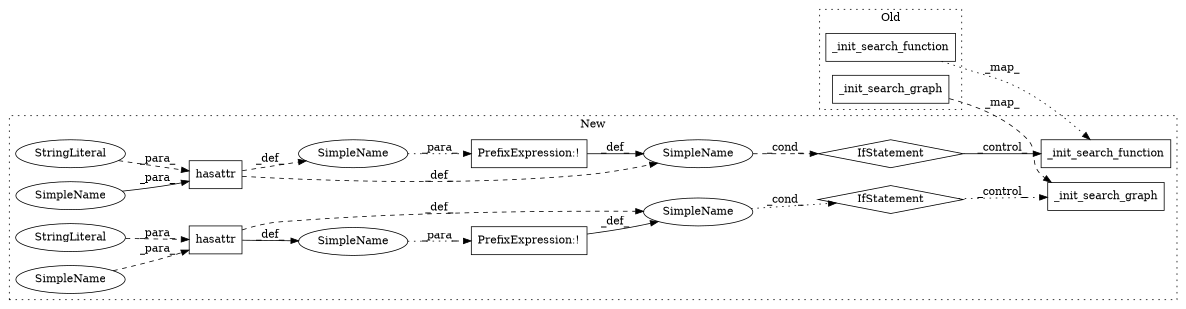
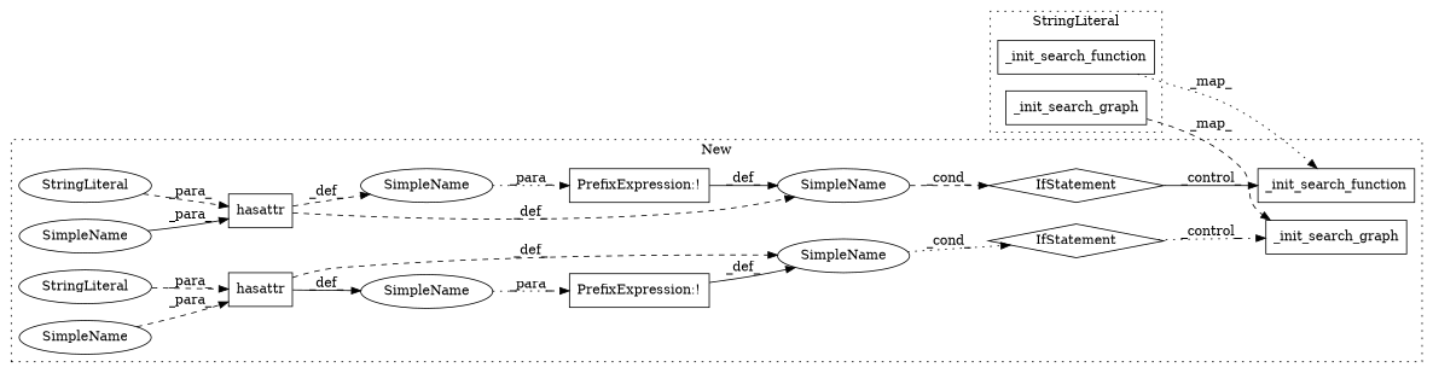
  digraph {
    rankdir=LR
    node [a=32 shape=box]
    edge [style=dashed]
    n1 [l=23 label=_init_search_function s=42019]
    n2 [l=20 label=_init_search_graph s=41988]
    n3 [l=23 label=_init_search_function s=42360]
    n4 [l=20 label=_init_search_graph s=42276]
    n5 [a=38 l=1 label="PrefixExpression:!" s=42231]
    n6 [l="8,1" label=hasattr s="42232,42260"]
    n7 [a=38 l=1 label="PrefixExpression:!" s=42312]
    n8 [l="8,1" label=hasattr s="42313,42344"]
    n9 [a=25 l="4,2" label=IfStatement s="42227,42261" shape=diamond]
    n10 [a=42 label=SimpleName shape=ellipse]
    n11 [a=25 l="4,2" label=IfStatement s="42308,42345" shape=diamond]
    n12 [a=42 label=SimpleName shape=ellipse]
    n13 [a=42 label=SimpleName shape=ellipse]
    n14 [a=42 label=SimpleName shape=ellipse]
    n15 [a=45 l=15 label=StringLiteral s=42245 shape=ellipse]
    n16 [a=45 l=18 label=StringLiteral s=42326 shape=ellipse]
    n17 [a=42 l=4 label=SimpleName s=42321 shape=ellipse]
    n18 [a=42 l=4 label=SimpleName s=42240 shape=ellipse]
    subgraph cluster_1 {
-     label=Old
+     label=StringLiteral
      style=dotted
      n1
      n2
    }
    subgraph cluster_2 {
      label=New
      style=dotted
      n3
      n4
      n5
      n6
      n7
      n8
      n9
      n10
      n11
      n12
      n13
      n14
      n15
      n16
      n17
      n18
    }
    n1 -> n3 [label=_map_ style=dotted]
    n2 -> n4 [label=_map_]
    n5 -> n14 [label=_def_ style=solid]
    n6 -> n13 [label=_def_ style=solid]
    n6 -> n14 [label=_def_]
    n7 -> n10 [label=_def_ style=solid]
    n8 -> n10 [label=_def_]
    n8 -> n12 [label=_def_]
    n9 -> n4 [label=_control_ style=dotted]
    n10 -> n11 [label=_cond_]
    n11 -> n3 [label=_control_ style=solid]
    n12 -> n7 [label=_para_ style=dotted]
    n13 -> n5 [label=_para_ style=dotted]
    n14 -> n9 [label=_cond_ style=dotted]
    n15 -> n6 [label=_para_]
    n16 -> n8 [label=_para_]
    n17 -> n8 [label=_para_ style=solid]
    n18 -> n6 [label=_para_]
  }
